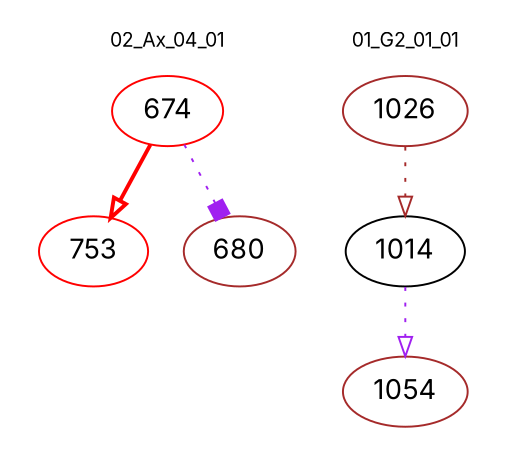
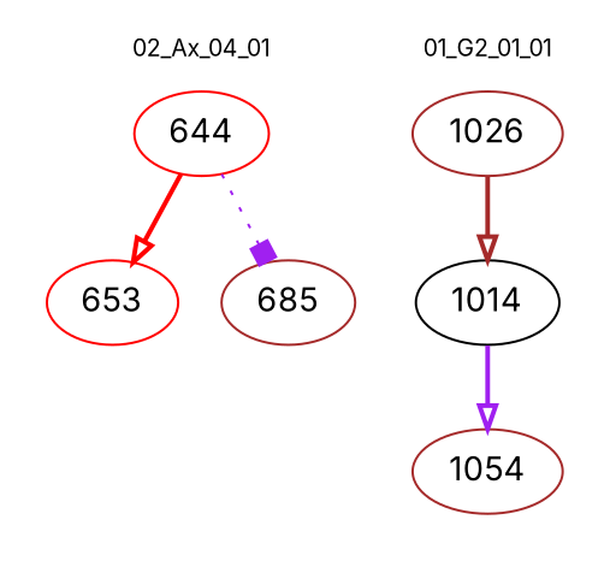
  digraph {
    fontname=Inter
    node [color=brown fontname=Inter]
    edge [arrowhead=onormal color=purple fontname=Inter style=bold]
-   n1 [color=red label=674]
-   n2 [color=red label=753]
-   n3 [label=680]
+   n1 [color=red label=644]
+   n2 [color=red label=653]
+   n3 [label=685]
    n4 [label=1026]
    n5 [color=black label=1014]
    n6 [label=1054]
    subgraph cluster_1 {
      color=white
      fontsize=10
      label="02_Ax_04_01"
      n1
      n2
      n3
    }
    subgraph cluster_2 {
      color=white
      fontsize=10
      label="01_G2_01_01"
      n4
      n5
      n6
    }
    n1 -> n2 [color=red]
    n1 -> n3 [arrowhead=box style=dotted]
-   n4 -> n5 [color=brown style=dotted]
-   n5 -> n6 [style=dotted]
+   n4 -> n5 [color=brown]
+   n5 -> n6
  }
